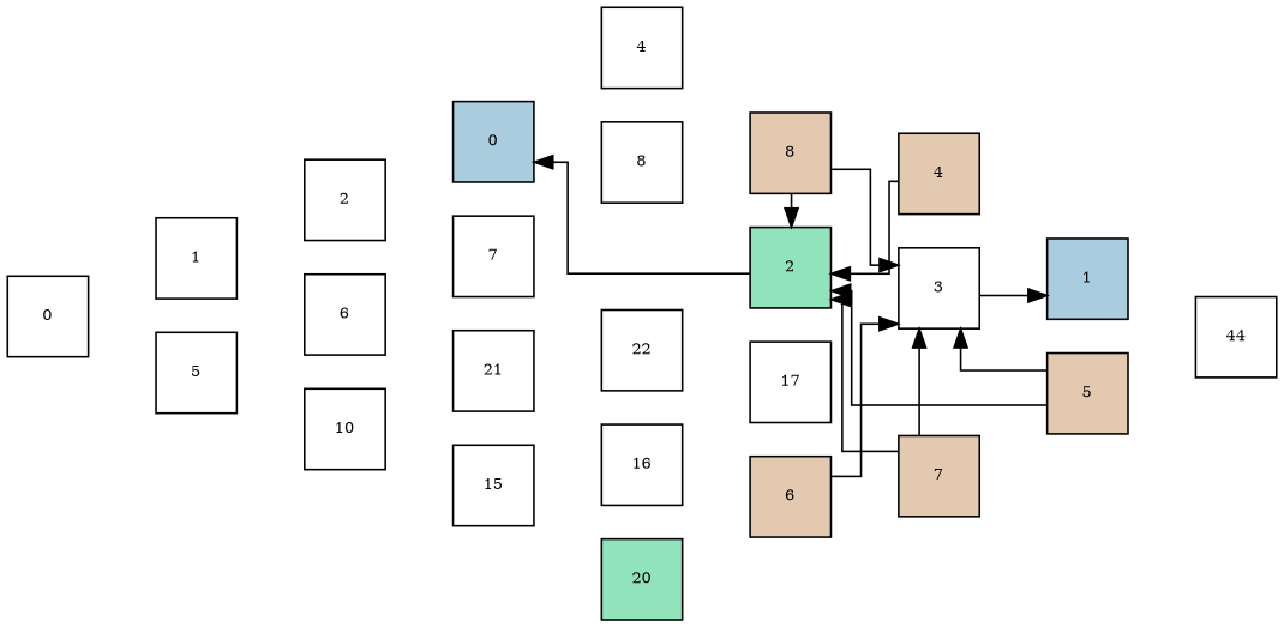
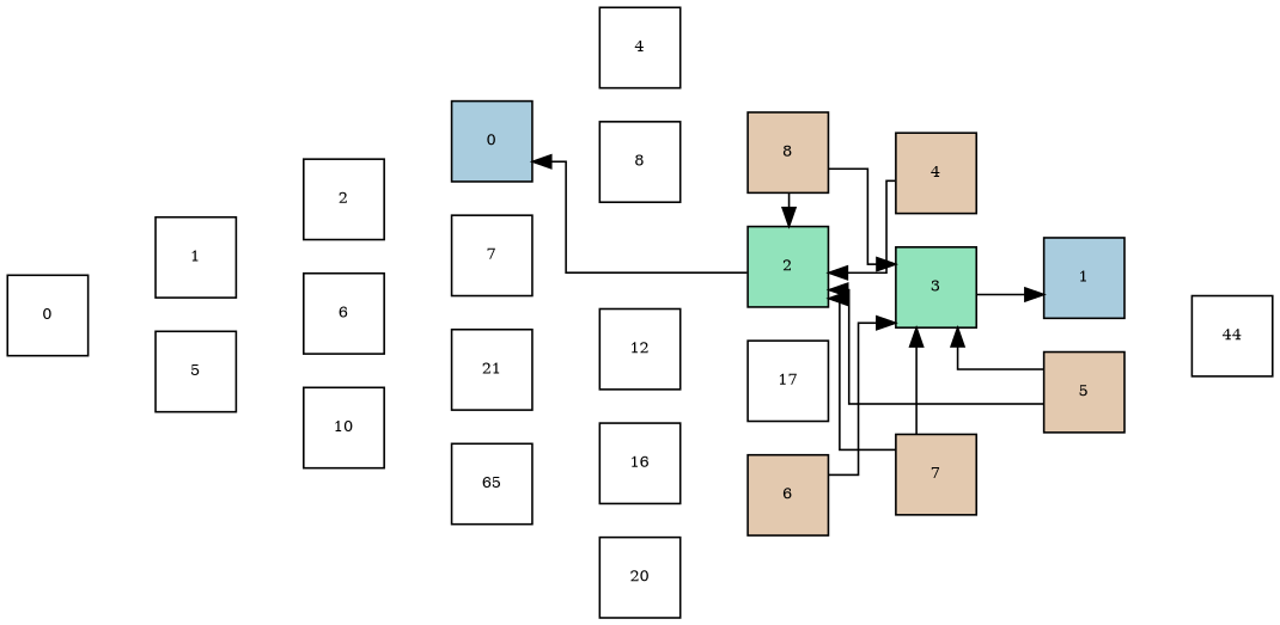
  digraph {
    rank=same
    rankdir=LR
    splines=ortho
    node [fillcolor="#ffffff" fixedsize=true fontsize=8 shape=square style=filled]
    edge [constraint=true style=invis]
    n1 [label=0 width=0.6]
    n2 [label=1 width=0.6]
    n3 [label=5 width=0.6]
    n4 [label=2 width=0.6]
    n5 [label=6 width=0.6]
    n6 [label=10 width=0.6]
    n7 [fillcolor="#a9ccde" label=0 width=0.6]
    n8 [label=7 width=0.6]
    n9 [label=21 width=0.6]
    n10 [label=4 width=0.6]
    n11 [label=8 width=0.6]
-   n12 [label=22 width=0.6]
+   n12 [label=12 width=0.6]
    n13 [fillcolor="#e3c9af" label=8 width=0.6]
    n14 [fillcolor="#91e3bb" label=2 width=0.6]
    n15 [fillcolor="#e3c9af" label=4 width=0.6]
-   n16 [label=3 width=0.6]
-   n17 [label=15 width=0.6]
+   n16 [fillcolor="#91e3bb" label=3 width=0.6]
+   n17 [label=65 width=0.6]
    n18 [label=16 width=0.6]
    n19 [label=17 width=0.6]
    n20 [fillcolor="#a9ccde" label=1 width=0.6]
    n21 [fillcolor="#e3c9af" label=5 width=0.6]
-   n22 [fillcolor="#91e3bb" label=20 width=0.6]
+   n22 [label=20 width=0.6]
    n23 [fillcolor="#e3c9af" label=6 width=0.6]
    n24 [fillcolor="#e3c9af" label=7 width=0.6]
    n25 [label=44 width=0.6]
    n1 -> n2
    n1 -> n3
    n2 -> n4
    n2 -> n5
    n3 -> n5
    n3 -> n6
    n4 -> n7
    n4 -> n8
    n5 -> n8
    n5 -> n9
    n6 -> n9
    n6 -> n17
    n7 -> n10
    n7 -> n11
    n8 -> n11
    n8 -> n12
    n9 -> n12
    n9 -> n18
    n10 -> n13
    n11 -> n13
    n11 -> n14
    n12 -> n14
    n12 -> n19
    n13 -> n14 [constraint=false style=vis]
    n13 -> n15
    n13 -> n16 [constraint=false style=vis]
    n14 -> n7 [constraint=false style=vis]
    n14 -> n15
    n14 -> n16
    n15 -> n14 [constraint=false style=vis]
    n15 -> n20
    n16 -> n20 [constraint=false style=vis]
    n16 -> n20
    n16 -> n21
    n17 -> n18
    n17 -> n22
    n18 -> n19
    n18 -> n23
    n19 -> n16
    n19 -> n24
    n20 -> n25
    n21 -> n14 [constraint=false style=vis]
    n21 -> n16 [constraint=false style=vis]
    n21 -> n25
    n22 -> n23
    n23 -> n16 [constraint=false style=vis]
    n23 -> n24
    n24 -> n14 [constraint=false style=vis]
    n24 -> n16 [constraint=false style=vis]
    n24 -> n21
  }
